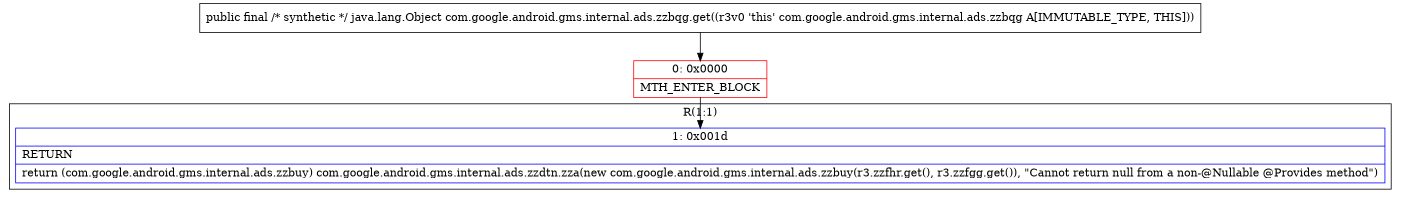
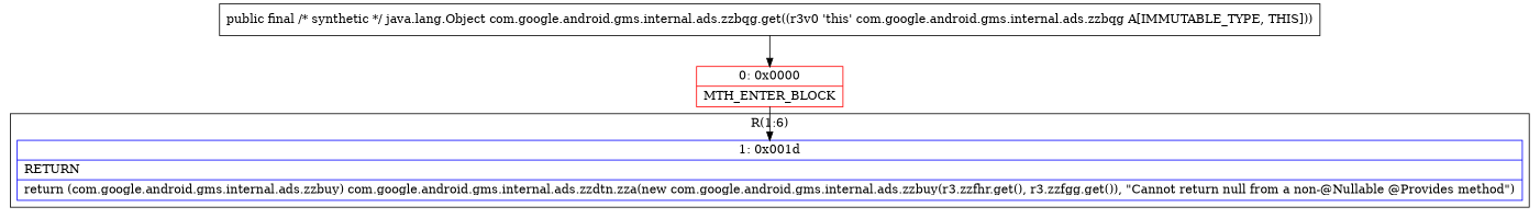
  digraph {
    node [shape=record]
    n1 [color=blue label="{1\:\ 0x001d|RETURN\l|return (com.google.android.gms.internal.ads.zzbuy) com.google.android.gms.internal.ads.zzdtn.zza(new com.google.android.gms.internal.ads.zzbuy(r3.zzfhr.get(), r3.zzfgg.get()), \"Cannot return null from a non\-@Nullable @Provides method\")\l}"]
    n2 [color=red label="{0\:\ 0x0000|MTH_ENTER_BLOCK\l}"]
    n3 [label="{public final \/* synthetic *\/ java.lang.Object com.google.android.gms.internal.ads.zzbqg.get((r3v0 'this' com.google.android.gms.internal.ads.zzbqg A[IMMUTABLE_TYPE, THIS])) }"]
    subgraph cluster_1 {
-     label="R(1:1)"
+     label="R(1:6)"
      n1
    }
    n2 -> n1
    n3 -> n2
  }
